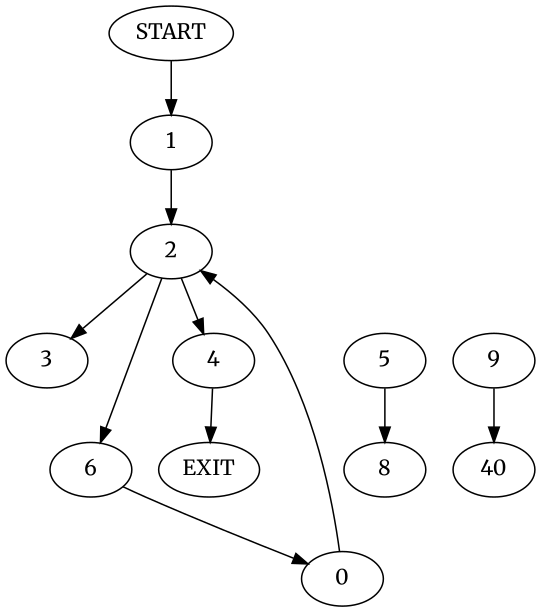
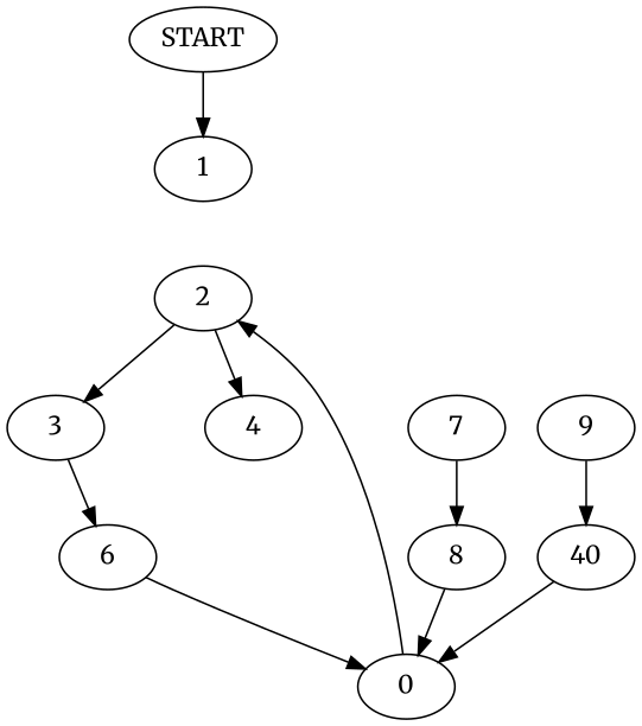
  digraph {
    fontname=Merriweather
    node [fontname=Merriweather]
    edge [fontname=Merriweather]
    n1 [label=START]
    1
    2
-   n4 [label=EXIT]
    3
    4
    6
-   5
+   5 [label=7]
    8
    n10 [label=0]
    n11 [label=40]
    9
    n1 -> 1
-   1 -> 2
    2 -> 3
    2 -> 4
-   2 -> 6
-   4 -> n4
+   3 -> 6
    6 -> n10
    5 -> 8
+   8 -> n10
    n10 -> 2
+   n11 -> n10
    9 -> n11
  }
